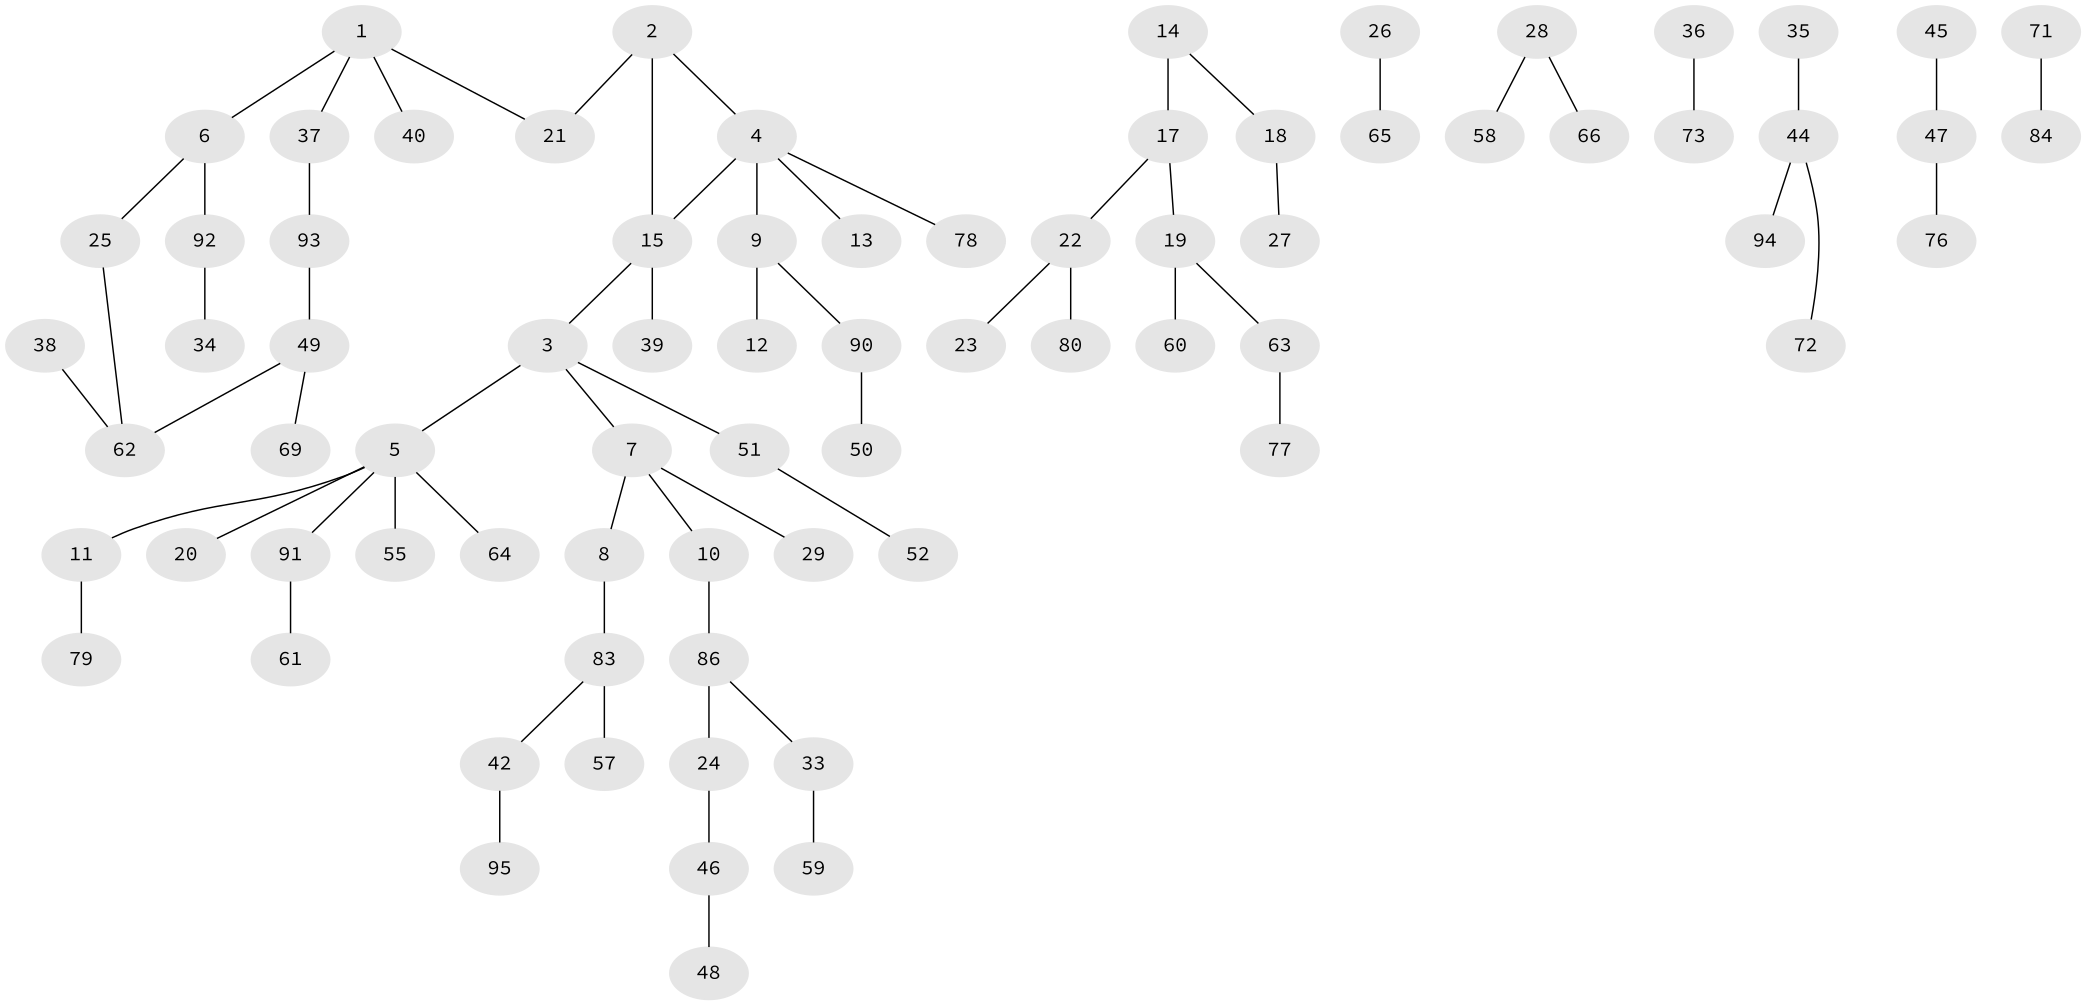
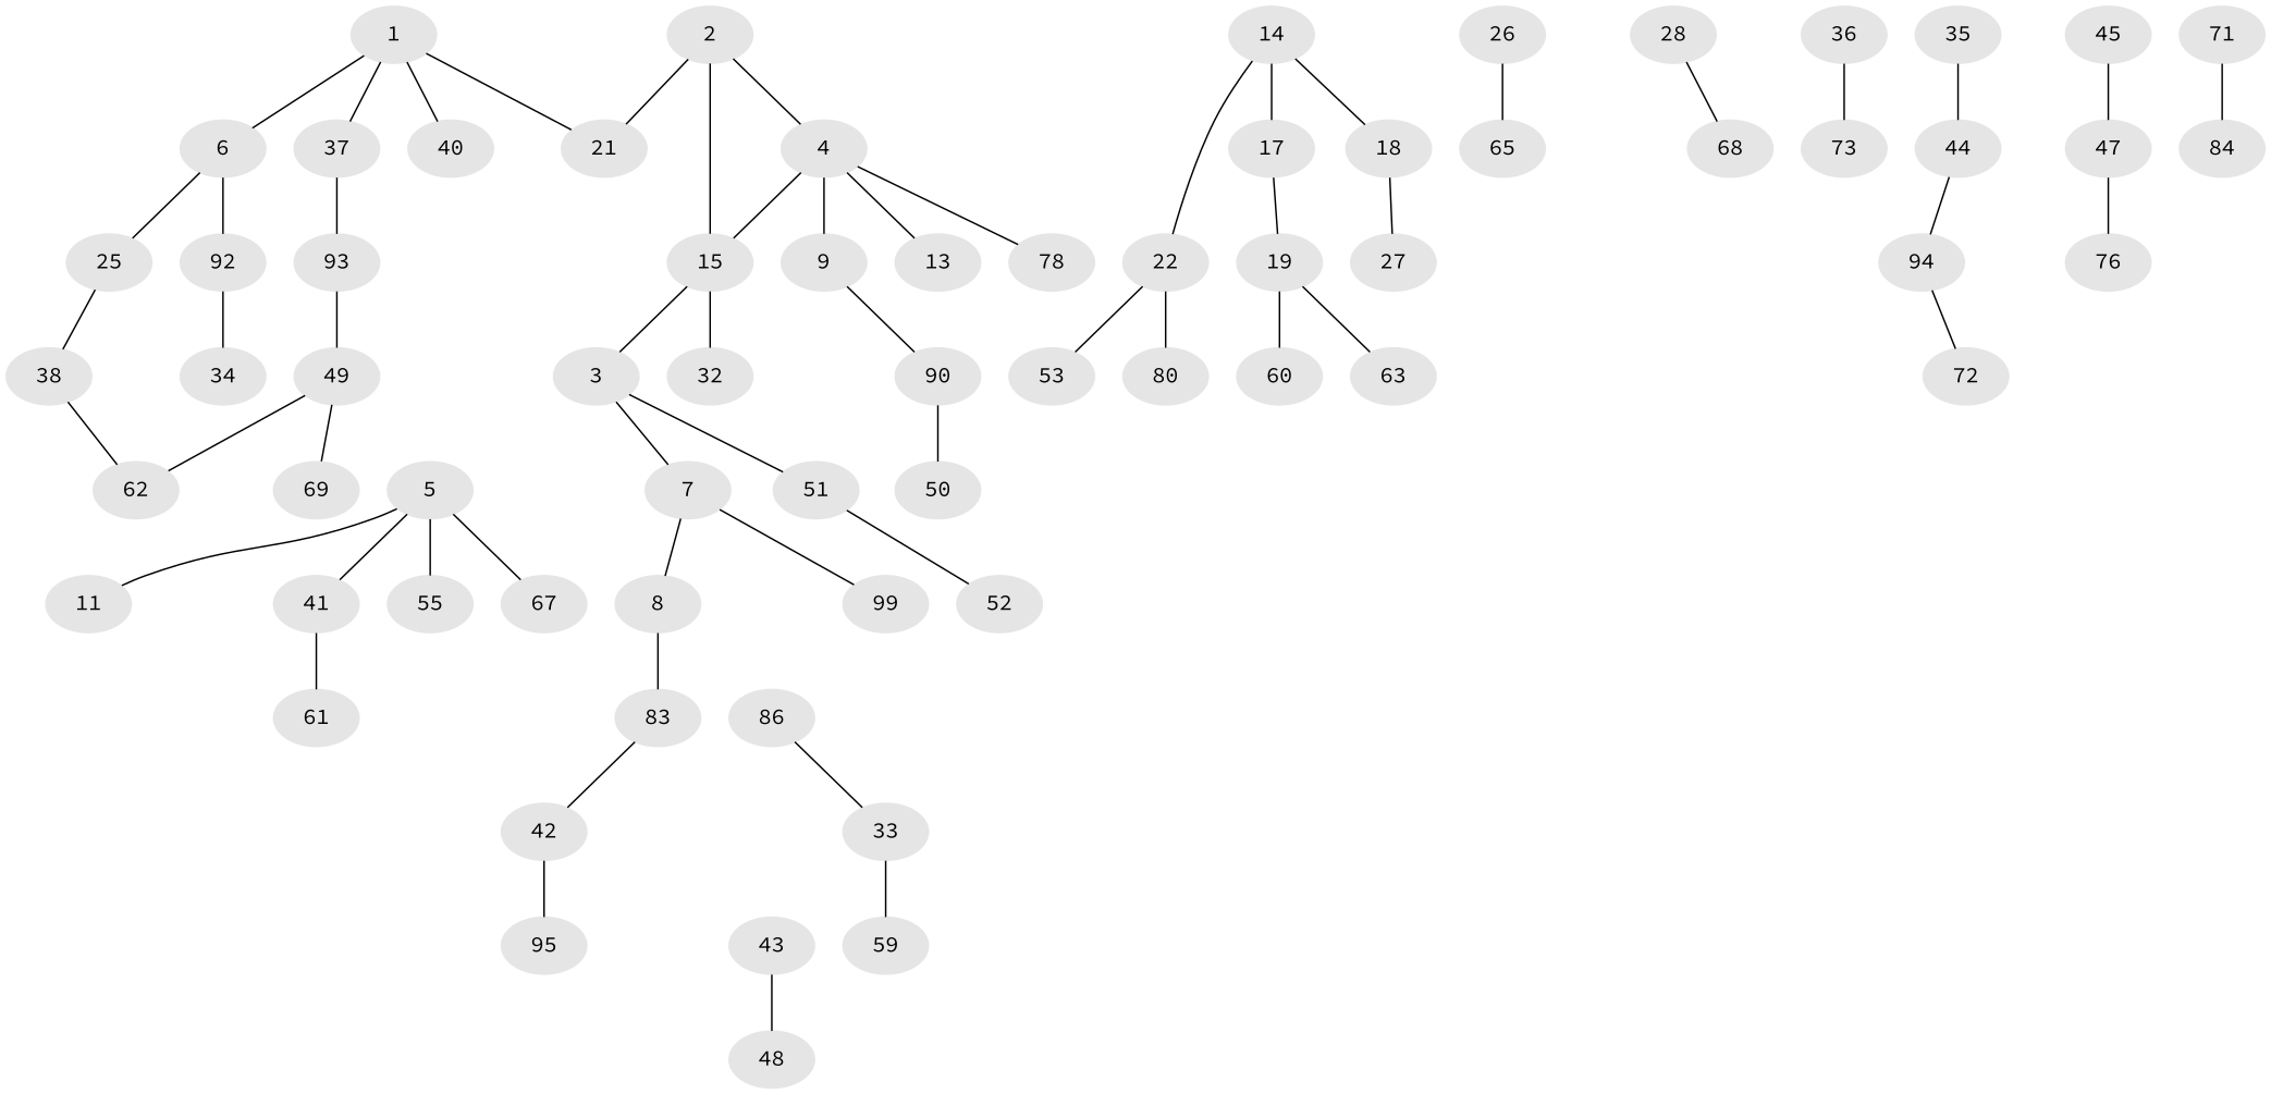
  graph {
    fontname="Source Code Pro"
    node [color=gray90 fontname="Source Code Pro" style=filled]
    edge [fontname="Source Code Pro"]
    1
    6
    37
    40
    21
    2
    4
    15
    25
    n10 [label=92]
    n11 [label=93]
    3
    5
    7
    51
    9
    13
    78
-   39
+   39 [label=32]
    11
-   20
-   41 [label=91]
+   41
    55
-   67 [label=64]
+   67
    8
-   10
-   29
+   29 [label=99]
    52
-   12
    n30 [label=90]
    14
    17
    18
    22
-   79
    61
    38
    34
    n39 [label=83]
    n40 [label=86]
    42
-   57
    50
-   24
    33
    19
    27
-   53 [label=23]
+   53
    80
    26
    65
-   46
+   46 [label=43]
    59
    60
    63
    28
-   58
-   68 [label=66]
+   68
    36
    73
-   77
    n62 [label=95]
    48
    62
    35
    44
    n67 [label=94]
    72
    49
    45
    47
    69
    76
    n74 [label=84]
    71
    1 -- 6
    1 -- 37
    1 -- 40
    1 -- 21
    6 -- 25
    6 -- n10
    37 -- n11
    2 -- 21
    2 -- 4
    2 -- 15
    4 -- 15
    4 -- 9
    4 -- 13
    4 -- 78
    15 -- 3
    15 -- 39
-   25 -- 62
+   25 -- 38
    n10 -- 34
    n11 -- 49
-   3 -- 5
    3 -- 7
    3 -- 51
    5 -- 11
-   5 -- 20
    5 -- 41
    5 -- 55
    5 -- 67
    7 -- 8
-   7 -- 10
    7 -- 29
    51 -- 52
-   9 -- 12
    9 -- n30
-   11 -- 79
    41 -- 61
    8 -- n39
-   10 -- n40
    n30 -- 50
    14 -- 17
    14 -- 18
-   17 -- 22
+   14 -- 22
    17 -- 19
    18 -- 27
    22 -- 53
    22 -- 80
    38 -- 62
    n39 -- 42
-   n39 -- 57
-   n40 -- 24
    n40 -- 33
    42 -- n62
-   24 -- 46
    33 -- 59
    19 -- 60
    19 -- 63
    26 -- 65
    46 -- 48
-   63 -- 77
-   28 -- 58
    28 -- 68
    36 -- 73
    35 -- 44
    44 -- n67
-   44 -- 72
+   n67 -- 72
    49 -- 62
    49 -- 69
    45 -- 47
    47 -- 76
    71 -- n74
  }
